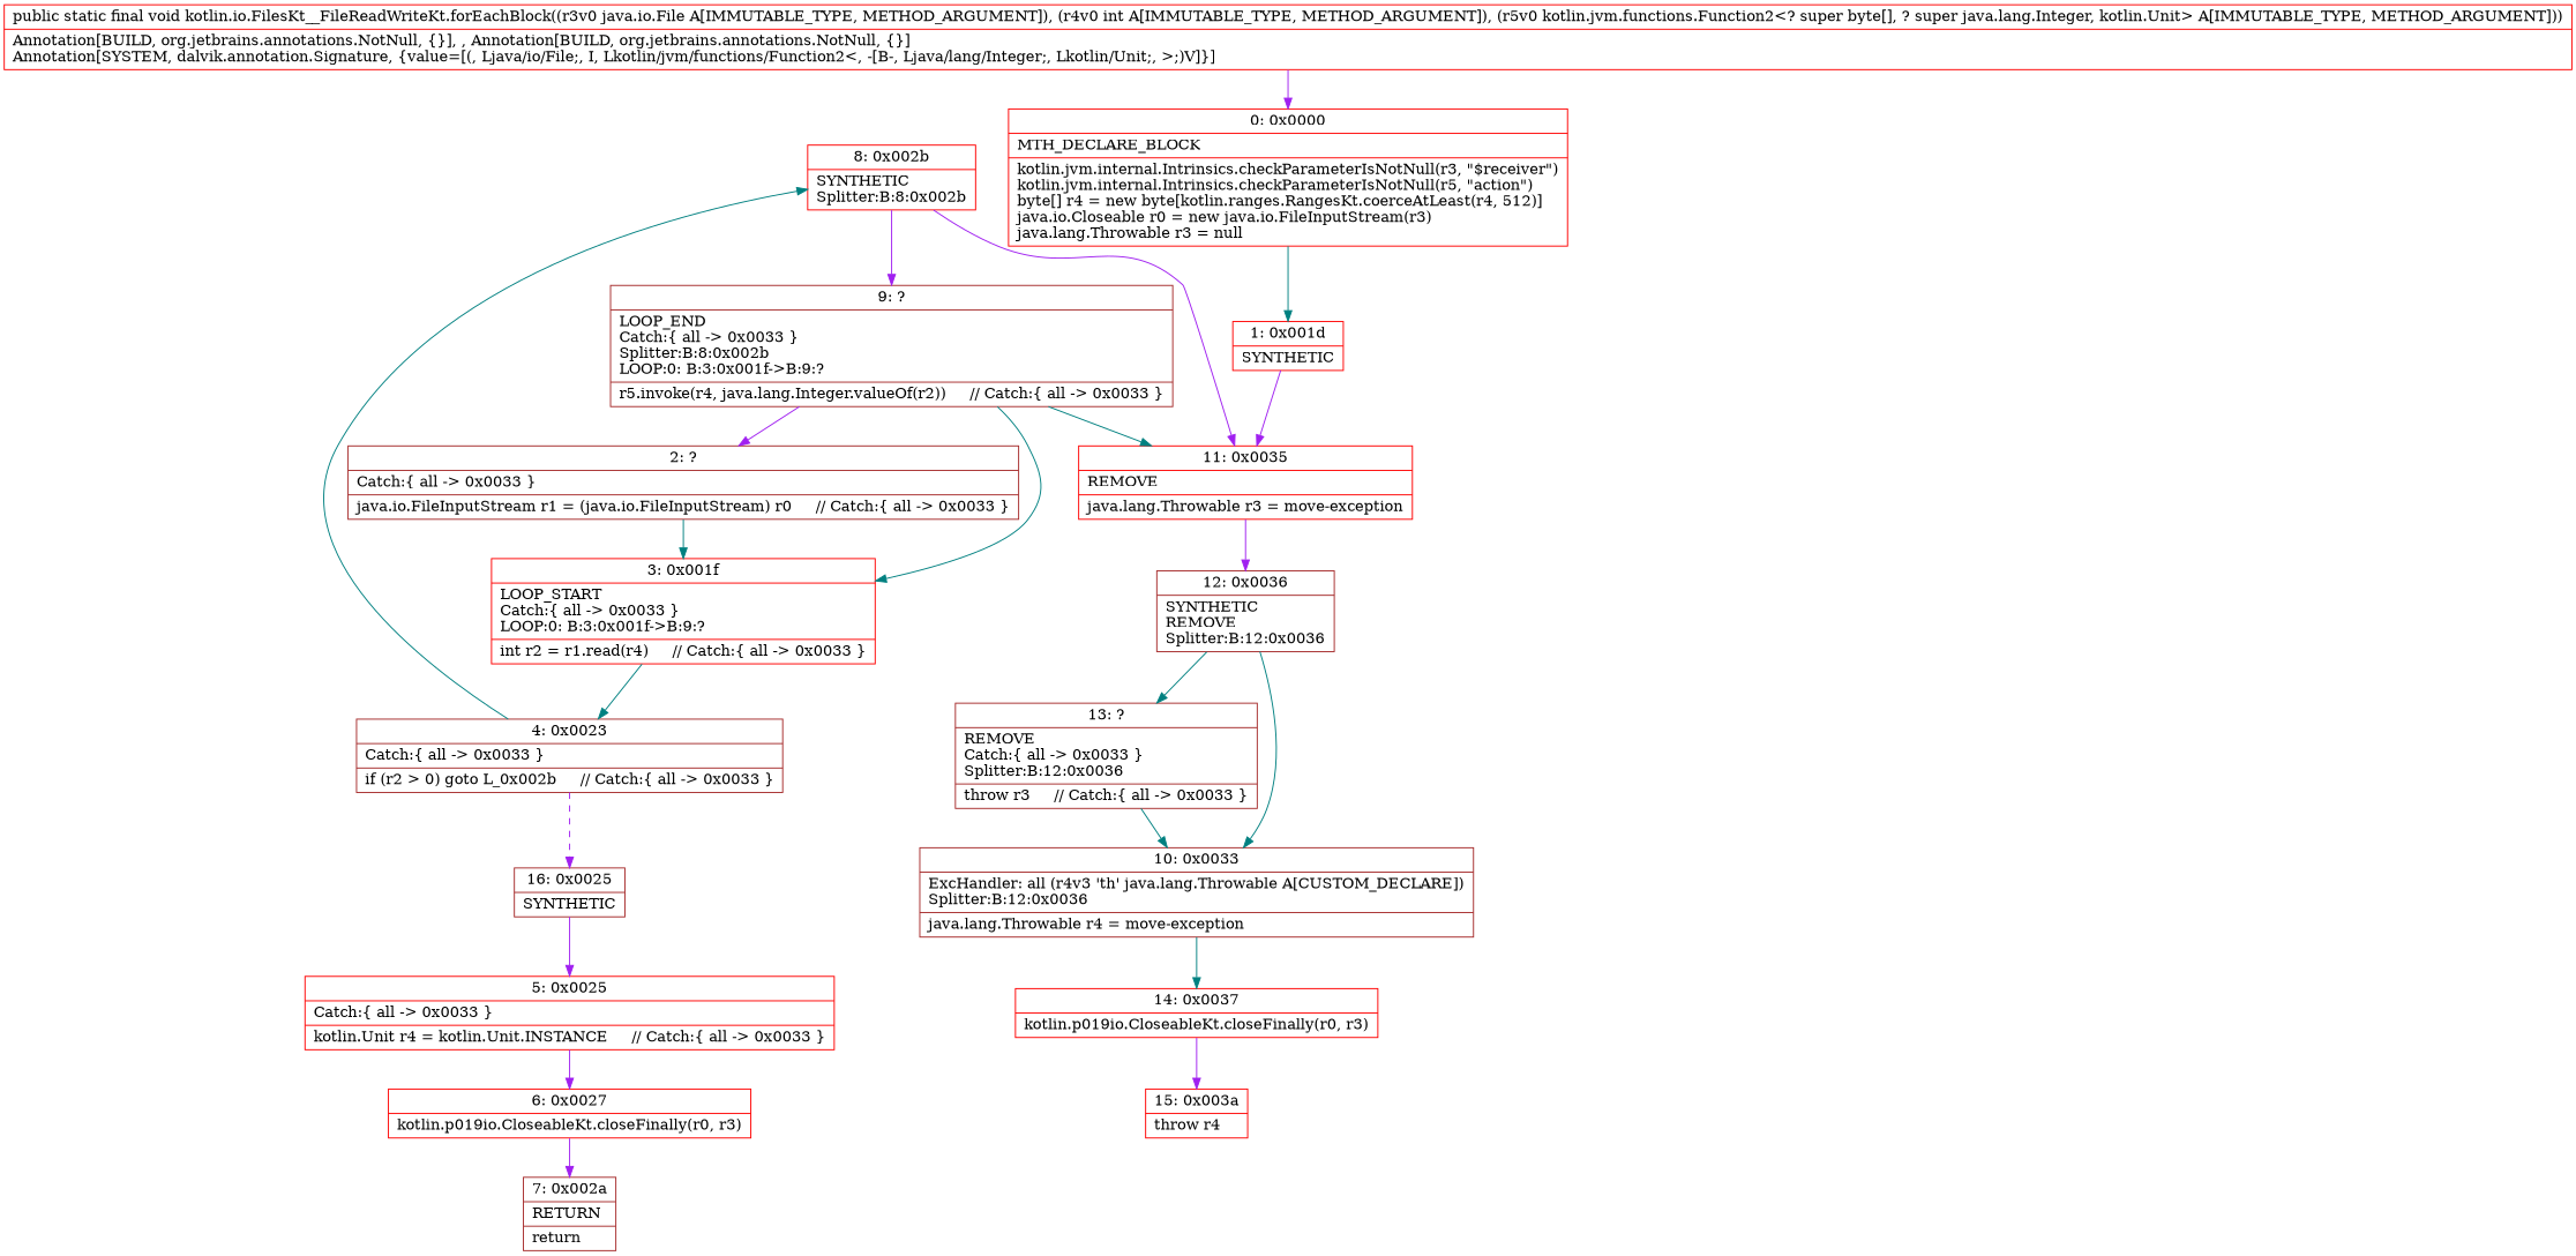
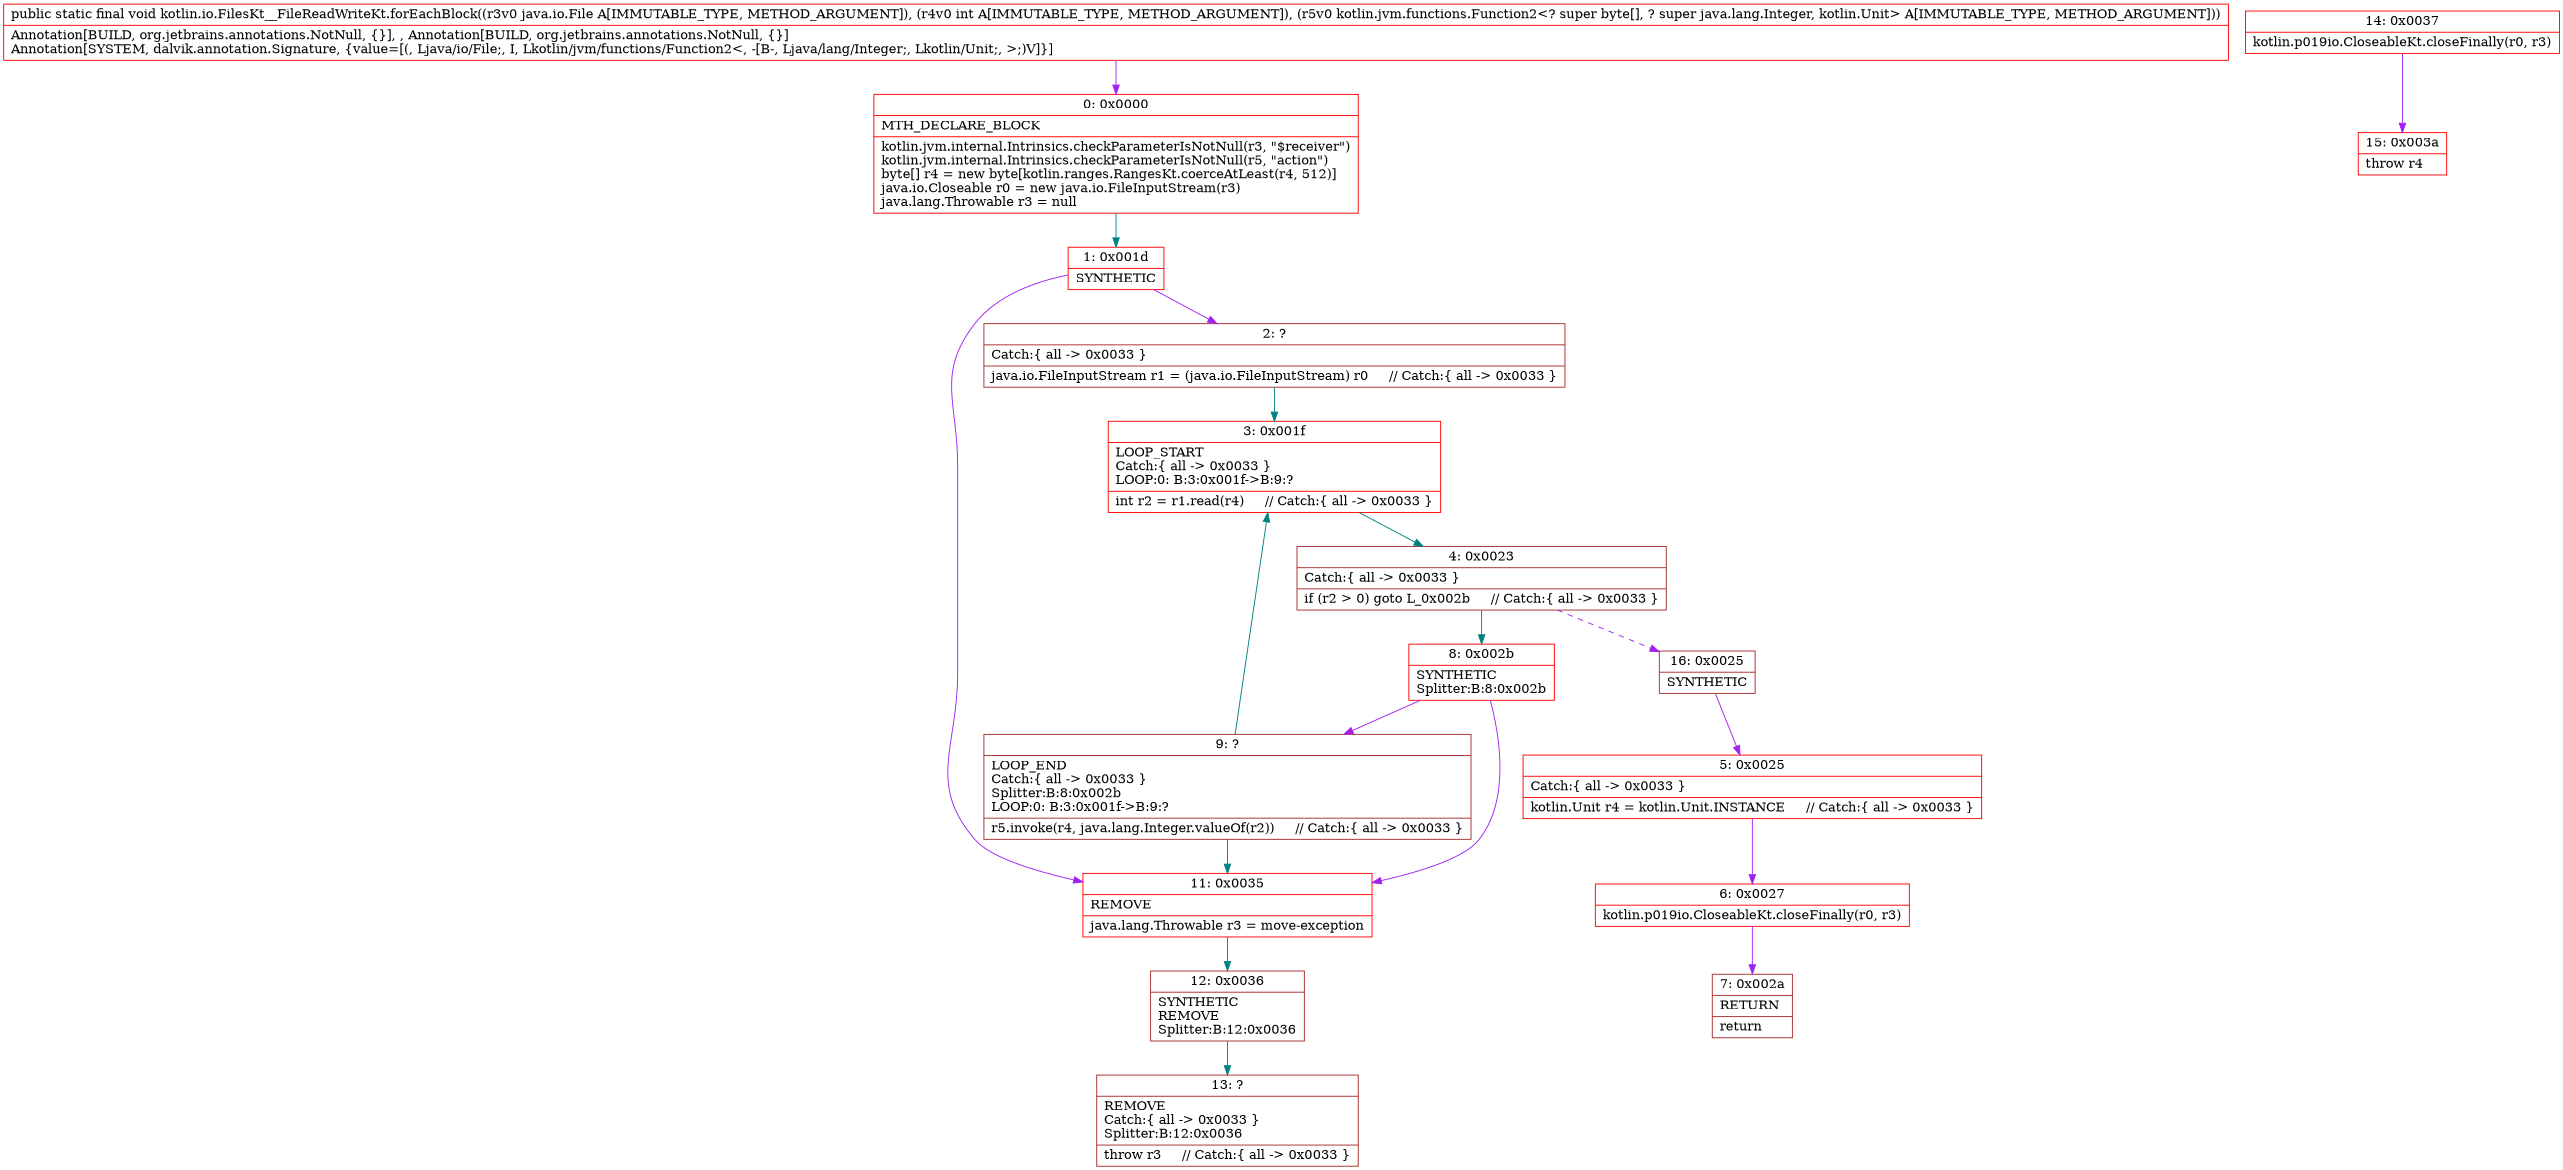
  digraph {
    node [color=red shape=record]
    edge [color=teal]
    n1 [label="{0\:\ 0x0000|MTH_DECLARE_BLOCK\l|kotlin.jvm.internal.Intrinsics.checkParameterIsNotNull(r3, \"$receiver\")\lkotlin.jvm.internal.Intrinsics.checkParameterIsNotNull(r5, \"action\")\lbyte[] r4 = new byte[kotlin.ranges.RangesKt.coerceAtLeast(r4, 512)]\ljava.io.Closeable r0 = new java.io.FileInputStream(r3)\ljava.lang.Throwable r3 = null\l}"]
    n2 [label="{1\:\ 0x001d|SYNTHETIC\l}"]
    n3 [color=brown label="{2\:\ ?|Catch:\{ all \-\> 0x0033 \}\l|java.io.FileInputStream r1 = (java.io.FileInputStream) r0     \/\/ Catch:\{ all \-\> 0x0033 \}\l}"]
    n4 [label="{11\:\ 0x0035|REMOVE\l|java.lang.Throwable r3 = move\-exception\l}"]
    n5 [label="{3\:\ 0x001f|LOOP_START\lCatch:\{ all \-\> 0x0033 \}\lLOOP:0: B:3:0x001f\-\>B:9:?\l|int r2 = r1.read(r4)     \/\/ Catch:\{ all \-\> 0x0033 \}\l}"]
    n6 [color=brown label="{12\:\ 0x0036|SYNTHETIC\lREMOVE\lSplitter:B:12:0x0036\l}"]
    n7 [color=brown label="{4\:\ 0x0023|Catch:\{ all \-\> 0x0033 \}\l|if (r2 \> 0) goto L_0x002b     \/\/ Catch:\{ all \-\> 0x0033 \}\l}"]
    n8 [label="{8\:\ 0x002b|SYNTHETIC\lSplitter:B:8:0x002b\l}"]
    n9 [color=brown label="{16\:\ 0x0025|SYNTHETIC\l}"]
    n10 [color=brown label="{9\:\ ?|LOOP_END\lCatch:\{ all \-\> 0x0033 \}\lSplitter:B:8:0x002b\lLOOP:0: B:3:0x001f\-\>B:9:?\l|r5.invoke(r4, java.lang.Integer.valueOf(r2))     \/\/ Catch:\{ all \-\> 0x0033 \}\l}"]
    n11 [label="{5\:\ 0x0025|Catch:\{ all \-\> 0x0033 \}\l|kotlin.Unit r4 = kotlin.Unit.INSTANCE     \/\/ Catch:\{ all \-\> 0x0033 \}\l}"]
    n12 [label="{6\:\ 0x0027|kotlin.p019io.CloseableKt.closeFinally(r0, r3)\l}"]
    n13 [color=brown label="{7\:\ 0x002a|RETURN\l|return\l}"]
-   n14 [color=brown label="{10\:\ 0x0033|ExcHandler: all (r4v3 'th' java.lang.Throwable A[CUSTOM_DECLARE])\lSplitter:B:12:0x0036\l|java.lang.Throwable r4 = move\-exception\l}"]
    n15 [label="{14\:\ 0x0037|kotlin.p019io.CloseableKt.closeFinally(r0, r3)\l}"]
    n16 [label="{15\:\ 0x003a|throw r4\l}"]
    n17 [color=brown label="{13\:\ ?|REMOVE\lCatch:\{ all \-\> 0x0033 \}\lSplitter:B:12:0x0036\l|throw r3     \/\/ Catch:\{ all \-\> 0x0033 \}\l}"]
    n18 [label="{public static final void kotlin.io.FilesKt__FileReadWriteKt.forEachBlock((r3v0 java.io.File A[IMMUTABLE_TYPE, METHOD_ARGUMENT]), (r4v0 int A[IMMUTABLE_TYPE, METHOD_ARGUMENT]), (r5v0 kotlin.jvm.functions.Function2\<? super byte[], ? super java.lang.Integer, kotlin.Unit\> A[IMMUTABLE_TYPE, METHOD_ARGUMENT]))  | Annotation[BUILD, org.jetbrains.annotations.NotNull, \{\}], , Annotation[BUILD, org.jetbrains.annotations.NotNull, \{\}]\lAnnotation[SYSTEM, dalvik.annotation.Signature, \{value=[(, Ljava\/io\/File;, I, Lkotlin\/jvm\/functions\/Function2\<, \-[B\-, Ljava\/lang\/Integer;, Lkotlin\/Unit;, \>;)V]\}]\l}"]
    n1 -> n2
-   n10 -> n3 [color=purple]
+   n2 -> n3 [color=purple]
    n2 -> n4 [color=purple]
    n3 -> n5
-   n4 -> n6 [color=purple]
+   n4 -> n6
    n5 -> n7
-   n6 -> n14
    n6 -> n17
    n7 -> n8
    n7 -> n9 [color=purple style=dashed]
    n8 -> n4 [color=purple]
    n8 -> n10 [color=purple]
    n9 -> n11 [color=purple]
    n10 -> n4
    n10 -> n5
    n11 -> n12 [color=purple]
    n12 -> n13 [color=purple]
-   n14 -> n15
    n15 -> n16 [color=purple]
-   n17 -> n14
    n18 -> n1 [color=purple]
  }
